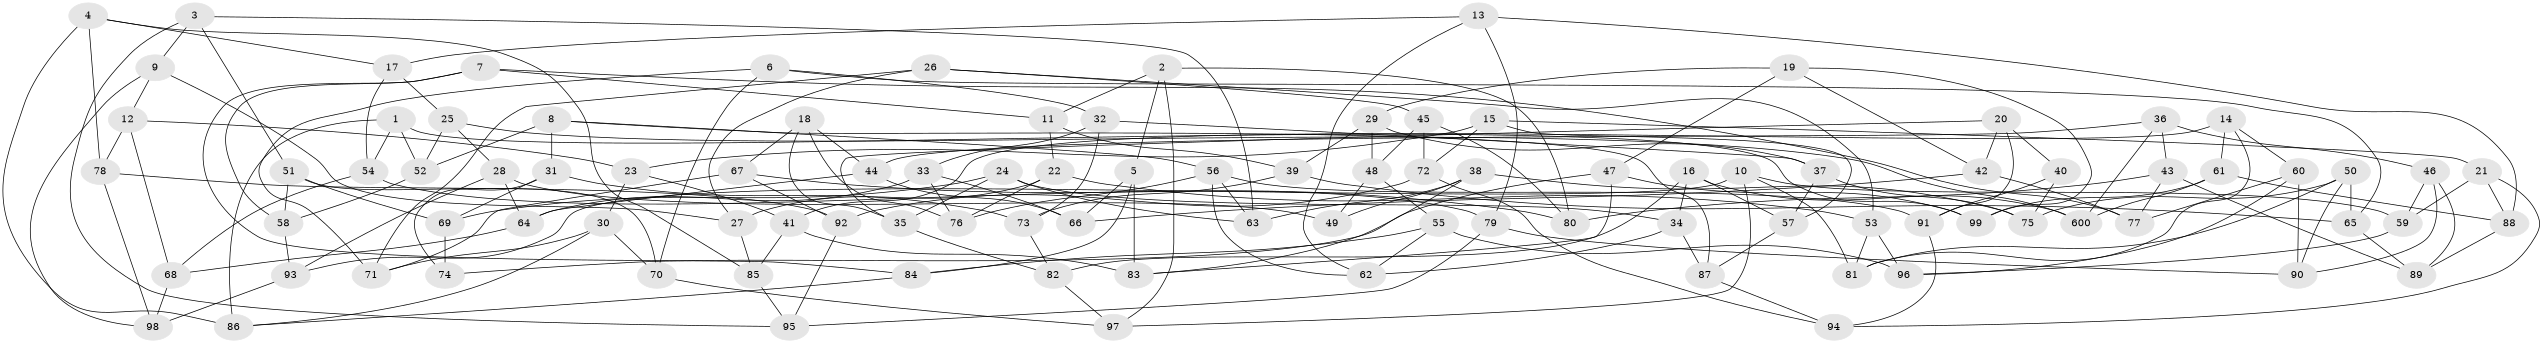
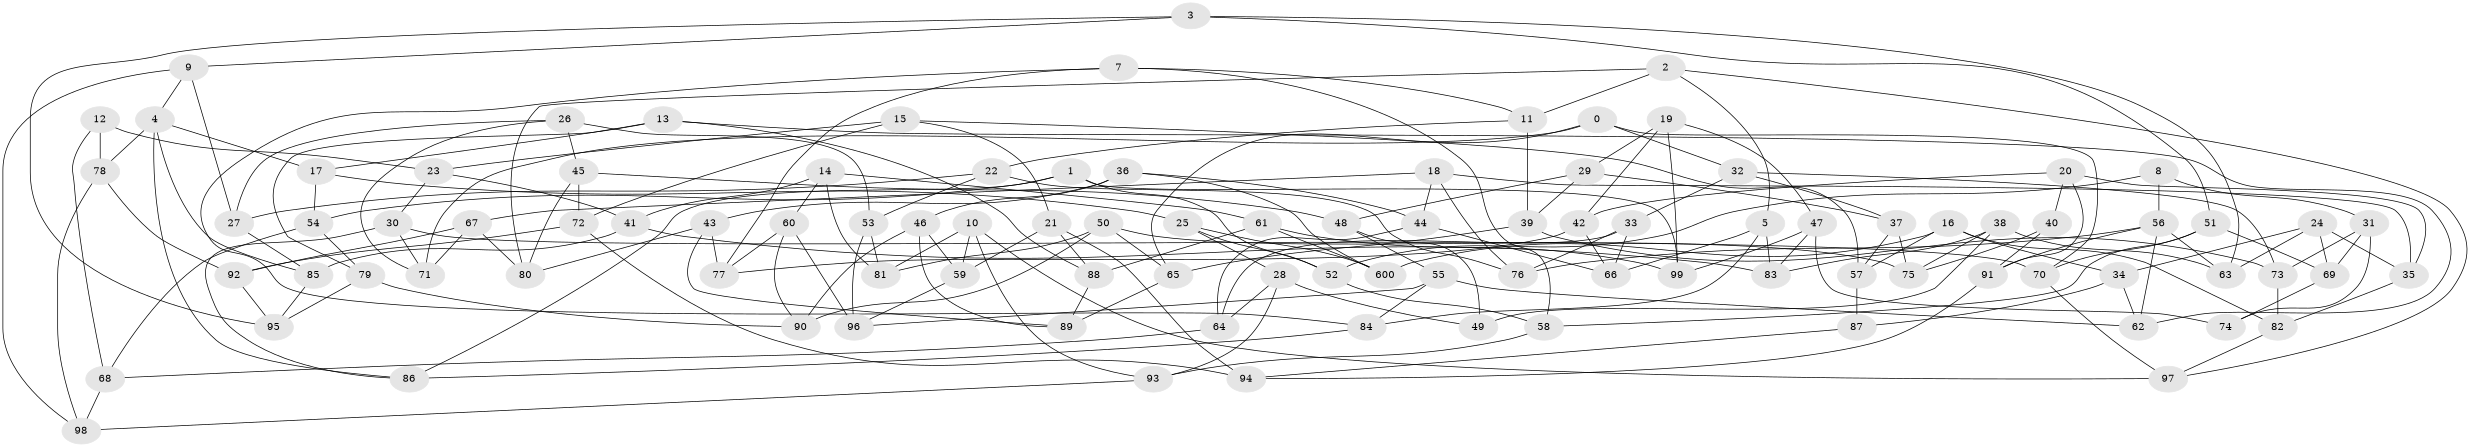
  graph {
    node [color=gray90 style=filled]
    1
    52
    54
    86
    99
    58
    68
    79
    2
    5
    11
    80
    97
    66
    83
    84
    22
    39
    3
    9
    51
    63
    95
    12
    27
    98
    70
    69
    4
    17
    78
    85
    25
    92
-   6
+   6 [label=0]
    32
    65
    71
    37
    73
    33
    89
    7
    77
    93
    8
    31
    87
    56
    74
    40
    91
    75
    94
    23
    10
    59
    81
    96
    76
    53
    41
    30
    13
    62
    88
    90
    14
    60
    61
    n71 [label=600]
    15
    21
    57
    72
    16
    34
    82
    28
    18
    35
    44
    67
    64
    19
    29
    42
    47
    48
    20
    24
    49
    26
    45
    55
    36
    43
    46
    38
    50
    1 -- 52
    1 -- 54
    1 -- 86
    1 -- 99
    52 -- 58
    54 -- 68
    54 -- 79
    58 -- 93
    68 -- 98
    79 -- 95
    79 -- 90
    2 -- 5
    2 -- 11
    2 -- 80
    2 -- 97
    5 -- 66
    5 -- 83
    5 -- 84
    11 -- 22
    11 -- 39
    84 -- 86
    22 -- 27
    22 -- 76
    22 -- 53
    39 -- 65
    39 -- 73
    3 -- 9
    3 -- 51
    3 -- 63
    3 -- 95
-   9 -- 12
+   9 -- 4
    9 -- 27
    9 -- 98
    51 -- 58
    51 -- 70
    51 -- 69
    12 -- 68
    12 -- 78
    12 -- 23
    27 -- 85
    70 -- 97
    69 -- 74
    4 -- 86
    4 -- 17
    4 -- 78
    4 -- 85
    17 -- 54
    17 -- 25
    78 -- 98
    78 -- 92
    85 -- 95
    25 -- 52
    25 -- n71
    25 -- 28
    92 -- 95
    6 -- 70
    6 -- 32
    6 -- 65
    6 -- 71
    32 -- 37
    32 -- 73
    32 -- 33
    65 -- 89
    37 -- 75
    37 -- 57
    73 -- 82
    33 -- 66
    33 -- 76
    33 -- 64
    7 -- 58
    7 -- 11
    7 -- 84
    7 -- 77
    93 -- 98
    8 -- 52
    8 -- 31
-   8 -- 87
    8 -- 56
    31 -- 69
    31 -- 73
    31 -- 74
    87 -- 94
    56 -- 63
    56 -- 91
    56 -- 76
    56 -- 62
    40 -- 91
    40 -- 75
    91 -- 94
    23 -- 41
    23 -- 30
    10 -- 97
    10 -- 93
    10 -- 59
    10 -- 81
    59 -- 96
    53 -- 81
    53 -- 96
    41 -- 83
    41 -- 85
    30 -- 86
    30 -- 70
    30 -- 71
    13 -- 79
    13 -- 17
    13 -- 62
    13 -- 88
    88 -- 89
    14 -- 81
    14 -- 41
    14 -- 60
    14 -- 61
    60 -- 77
    60 -- 96
    60 -- 90
    61 -- 99
    61 -- 88
    61 -- n71
    15 -- 23
    15 -- 21
    15 -- 57
    15 -- 72
    21 -- 94
    21 -- 59
    21 -- 88
    57 -- 87
    72 -- 92
    72 -- 94
    16 -- n71
    16 -- 57
    16 -- 34
    16 -- 82
    34 -- 87
    34 -- 62
    82 -- 97
    28 -- 93
    28 -- 64
    28 -- 49
    18 -- 76
    18 -- 35
    18 -- 44
    18 -- 67
    35 -- 82
    44 -- 66
    44 -- 64
    67 -- 80
    67 -- 92
    67 -- 71
    64 -- 68
    19 -- 99
    19 -- 29
    19 -- 42
    19 -- 47
    29 -- 39
    29 -- 37
    29 -- 48
    42 -- 66
    42 -- 77
    47 -- 99
    47 -- 83
    47 -- 74
    48 -- 49
    48 -- 55
    20 -- 40
    20 -- 91
    20 -- 35
    20 -- 42
    24 -- 63
    24 -- 69
    24 -- 34
    24 -- 35
    26 -- 27
    26 -- 71
    26 -- 53
    26 -- 45
    45 -- 80
    45 -- 72
    45 -- 48
    55 -- 84
    55 -- 96
    55 -- 62
    36 -- n71
    36 -- 44
    36 -- 43
    36 -- 46
    43 -- 80
    43 -- 89
    43 -- 77
    46 -- 89
    46 -- 59
    46 -- 90
    38 -- 83
    38 -- 63
    38 -- 75
    38 -- 49
    50 -- 65
    50 -- 75
    50 -- 81
    50 -- 90
  }
